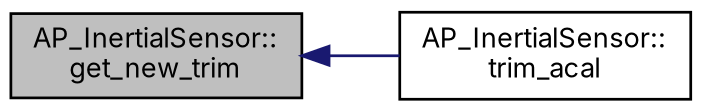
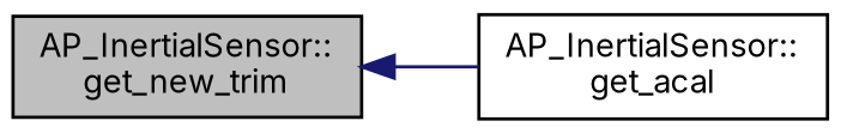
  digraph {
    rankdir=LR
    fontname=Inter
    node [color=black fontname=Inter fontsize=10 shape=record style=filled]
    n1 [fillcolor=grey75 fontcolor=black height=0.2 label="AP_InertialSensor::\lget_new_trim" width=0.4]
-   n2 [fillcolor=white height=0.2 label="AP_InertialSensor::\ltrim_acal" width=0.4]
+   n2 [fillcolor=white height=0.2 label="AP_InertialSensor::\lget_acal" width=0.4]
    n1 -> n2 [color=midnightblue dir=back fontname=Inter fontsize=10 labelfontname=Helvetica labelfontsize=10 style=solid]
  }
